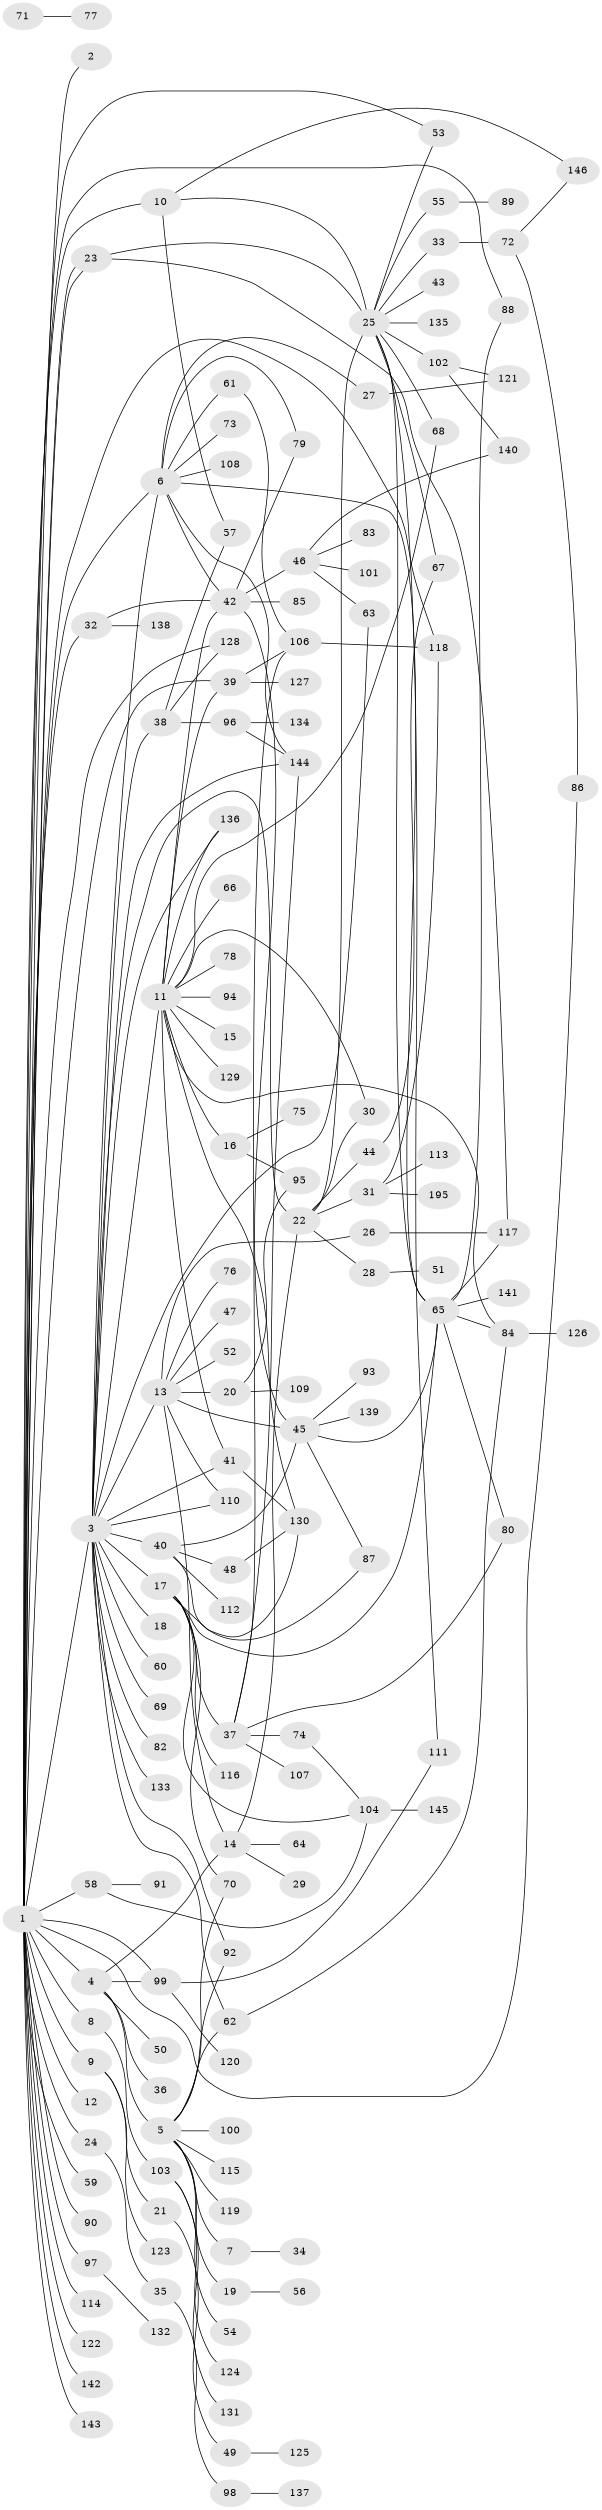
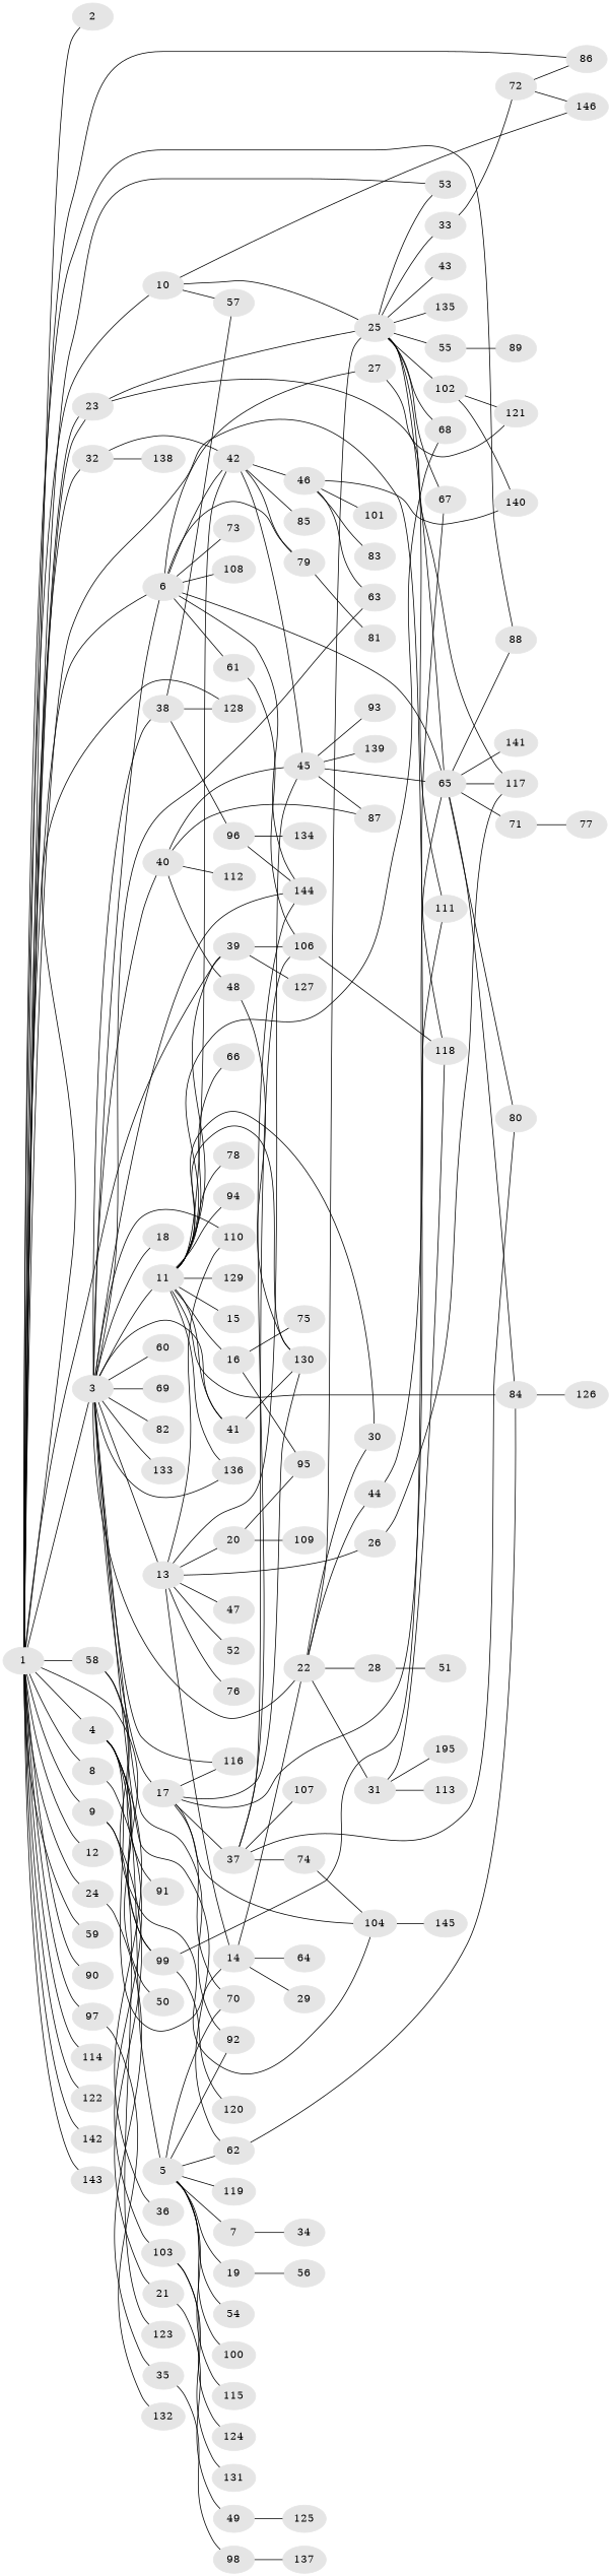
  graph {
    rankdir=LR
    node [color=gray90 style=filled]
    1
    2
    3
    4
    6
    8
    9
    10
    12
    23
    24
    32
    39
    53
    58
    59
    86
    88
    90
    97
    99
    114
    118
    122
    128
    142
    143
    11
    13
    17
    18
    22
    38
    40
    41
    60
    62
    63
    69
    82
    92
    110
    116
    133
    136
    144
    5
    14
    36
    50
    27
    42
    61
    65
    73
    79
    108
    103
    21
    123
    25
    57
    146
    117
    35
    138
    106
    127
    104
    91
    132
    111
    120
    15
    16
    30
    66
    68
    78
    84
    94
    129
    130
    20
    26
    45
    47
    52
    76
    70
    37
    28
    31
    44
    96
    87
    48
    112
    7
    19
    54
    100
    115
    119
    29
    64
    34
    56
    121
    46
    85
    80
    71
    141
+   81
    124
    131
    49
    33
    43
    55
    67
    102
    135
    75
    95
    126
    109
    93
    139
    74
    107
    145
    125
    51
    n136 [label=195]
    113
    98
    72
    89
    140
    137
    134
    83
    101
    77
    1 -- 2
    1 -- 3
    1 -- 4
    1 -- 6
    1 -- 8
    1 -- 9
    1 -- 10
    1 -- 12
    1 -- 23
    1 -- 23
    1 -- 24
    1 -- 32
    1 -- 39
    1 -- 53
    1 -- 58
    1 -- 59
    1 -- 86
    1 -- 88
    1 -- 90
    1 -- 97
    1 -- 99
    1 -- 114
    1 -- 118
    1 -- 122
    1 -- 128
    1 -- 142
    1 -- 143
    3 -- 6
    3 -- 11
    3 -- 13
    3 -- 17
    3 -- 18
    3 -- 22
    3 -- 38
    3 -- 40
    3 -- 41
    3 -- 60
    3 -- 62
    3 -- 63
    3 -- 69
    3 -- 82
    3 -- 92
    3 -- 110
+   3 -- 116
    3 -- 133
    3 -- 136
    3 -- 144
    4 -- 99
    4 -- 5
    4 -- 14
    4 -- 36
    4 -- 50
    6 -- 144
    6 -- 27
    6 -- 42
    6 -- 61
    6 -- 65
    6 -- 73
    6 -- 79
    6 -- 108
    8 -- 103
    9 -- 21
    9 -- 123
    10 -- 25
    10 -- 57
    10 -- 146
    23 -- 25
    23 -- 117
    24 -- 35
    32 -- 42
    32 -- 138
    39 -- 106
    39 -- 127
    58 -- 104
    58 -- 91
    97 -- 132
    99 -- 111
    99 -- 120
    11 -- 39
    11 -- 41
    11 -- 136
    11 -- 42
    11 -- 15
    11 -- 16
    11 -- 30
    11 -- 66
    11 -- 68
    11 -- 78
    11 -- 84
    11 -- 94
    11 -- 129
    11 -- 130
    13 -- 110
    13 -- 14
    13 -- 20
    13 -- 26
    13 -- 45
    13 -- 47
    13 -- 52
    13 -- 76
    17 -- 116
    17 -- 65
    17 -- 104
    17 -- 130
    17 -- 70
    17 -- 37
    22 -- 25
    22 -- 30
    22 -- 28
    22 -- 31
    22 -- 44
    38 -- 128
    38 -- 57
    38 -- 96
    40 -- 45
    40 -- 87
    40 -- 48
    40 -- 112
    41 -- 130
    62 -- 84
    5 -- 62
    5 -- 92
    5 -- 70
    5 -- 7
    5 -- 19
    5 -- 54
    5 -- 100
    5 -- 115
    5 -- 119
    14 -- 22
    14 -- 29
    14 -- 64
    27 -- 121
    42 -- 79
    42 -- 45
    42 -- 46
    42 -- 85
    61 -- 106
    65 -- 88
    65 -- 117
    65 -- 84
    65 -- 80
+   65 -- 71
    65 -- 141
+   79 -- 81
    103 -- 124
    103 -- 131
    21 -- 49
    25 -- 53
    25 -- 65
    25 -- 111
    25 -- 68
    25 -- 33
    25 -- 43
    25 -- 55
    25 -- 67
    25 -- 102
    25 -- 135
    35 -- 98
    106 -- 118
    104 -- 145
    16 -- 75
    16 -- 95
    84 -- 126
    20 -- 95
    20 -- 109
    26 -- 117
    45 -- 65
    45 -- 87
    45 -- 93
    45 -- 139
    37 -- 144
    37 -- 106
    37 -- 80
    37 -- 74
    37 -- 107
    28 -- 51
    31 -- 118
    31 -- n136
    31 -- 113
    44 -- 67
    96 -- 144
    96 -- 134
    48 -- 130
    7 -- 34
    19 -- 56
    46 -- 63
    46 -- 140
    46 -- 83
    46 -- 101
    71 -- 77
    49 -- 125
    33 -- 72
    55 -- 89
    102 -- 121
    102 -- 140
    74 -- 104
    98 -- 137
    72 -- 86
    72 -- 146
  }
